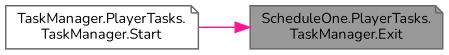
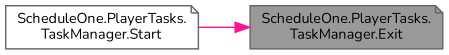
  digraph {
    rankdir=RL
    fontname=Nunito
    node [fontname=Nunito fontsize=10 shape=note style=filled]
    n1 [color=gray40 fillcolor=grey60 fontcolor=black height=0.2 label="ScheduleOne.PlayerTasks.\lTaskManager.Exit" width=0.4]
-   n2 [color=grey40 fillcolor=white height=0.2 label="TaskManager.PlayerTasks.\lTaskManager.Start" width=0.4]
+   n2 [color=grey40 fillcolor=white height=0.2 label="ScheduleOne.PlayerTasks.\lTaskManager.Start" width=0.4]
    n1 -> n2 [color=deeppink dir=back fontname=Nunito fontsize=10 labelfontname=Helvetica labelfontsize=10 style=solid]
  }
